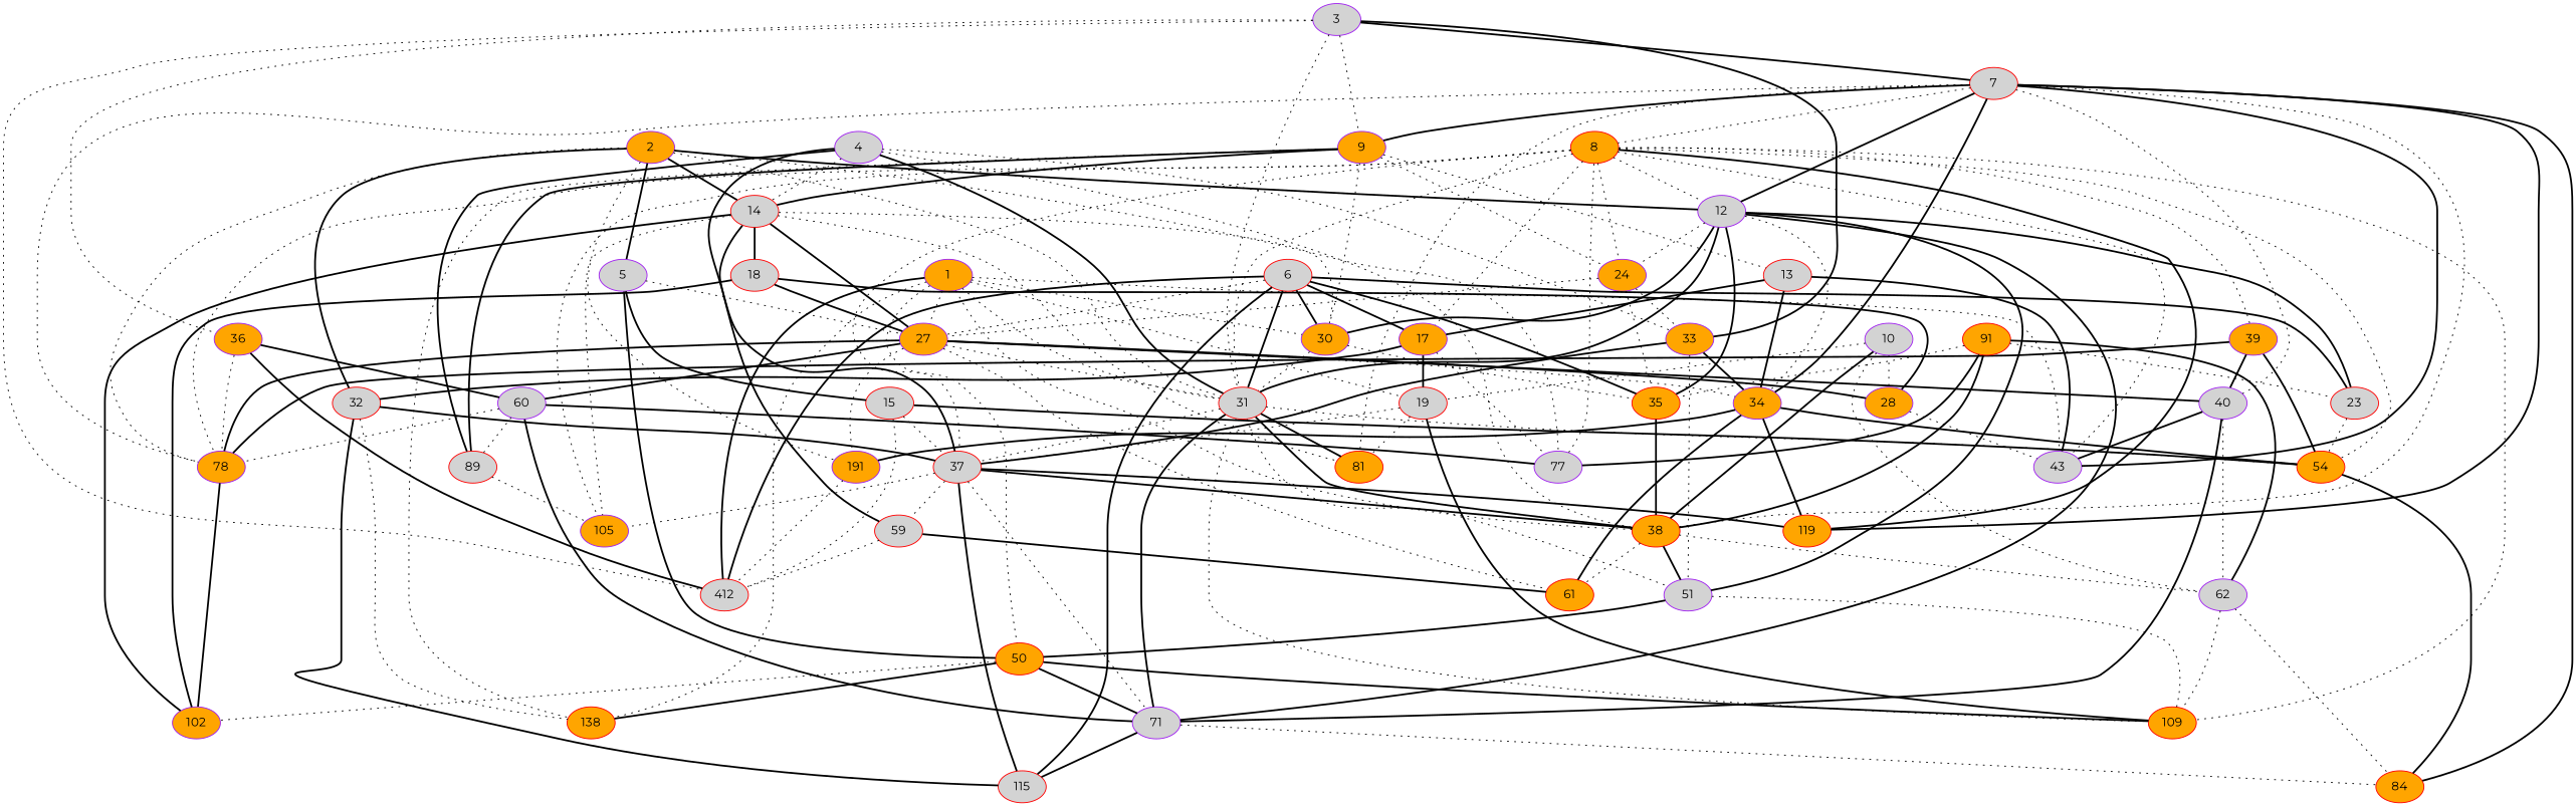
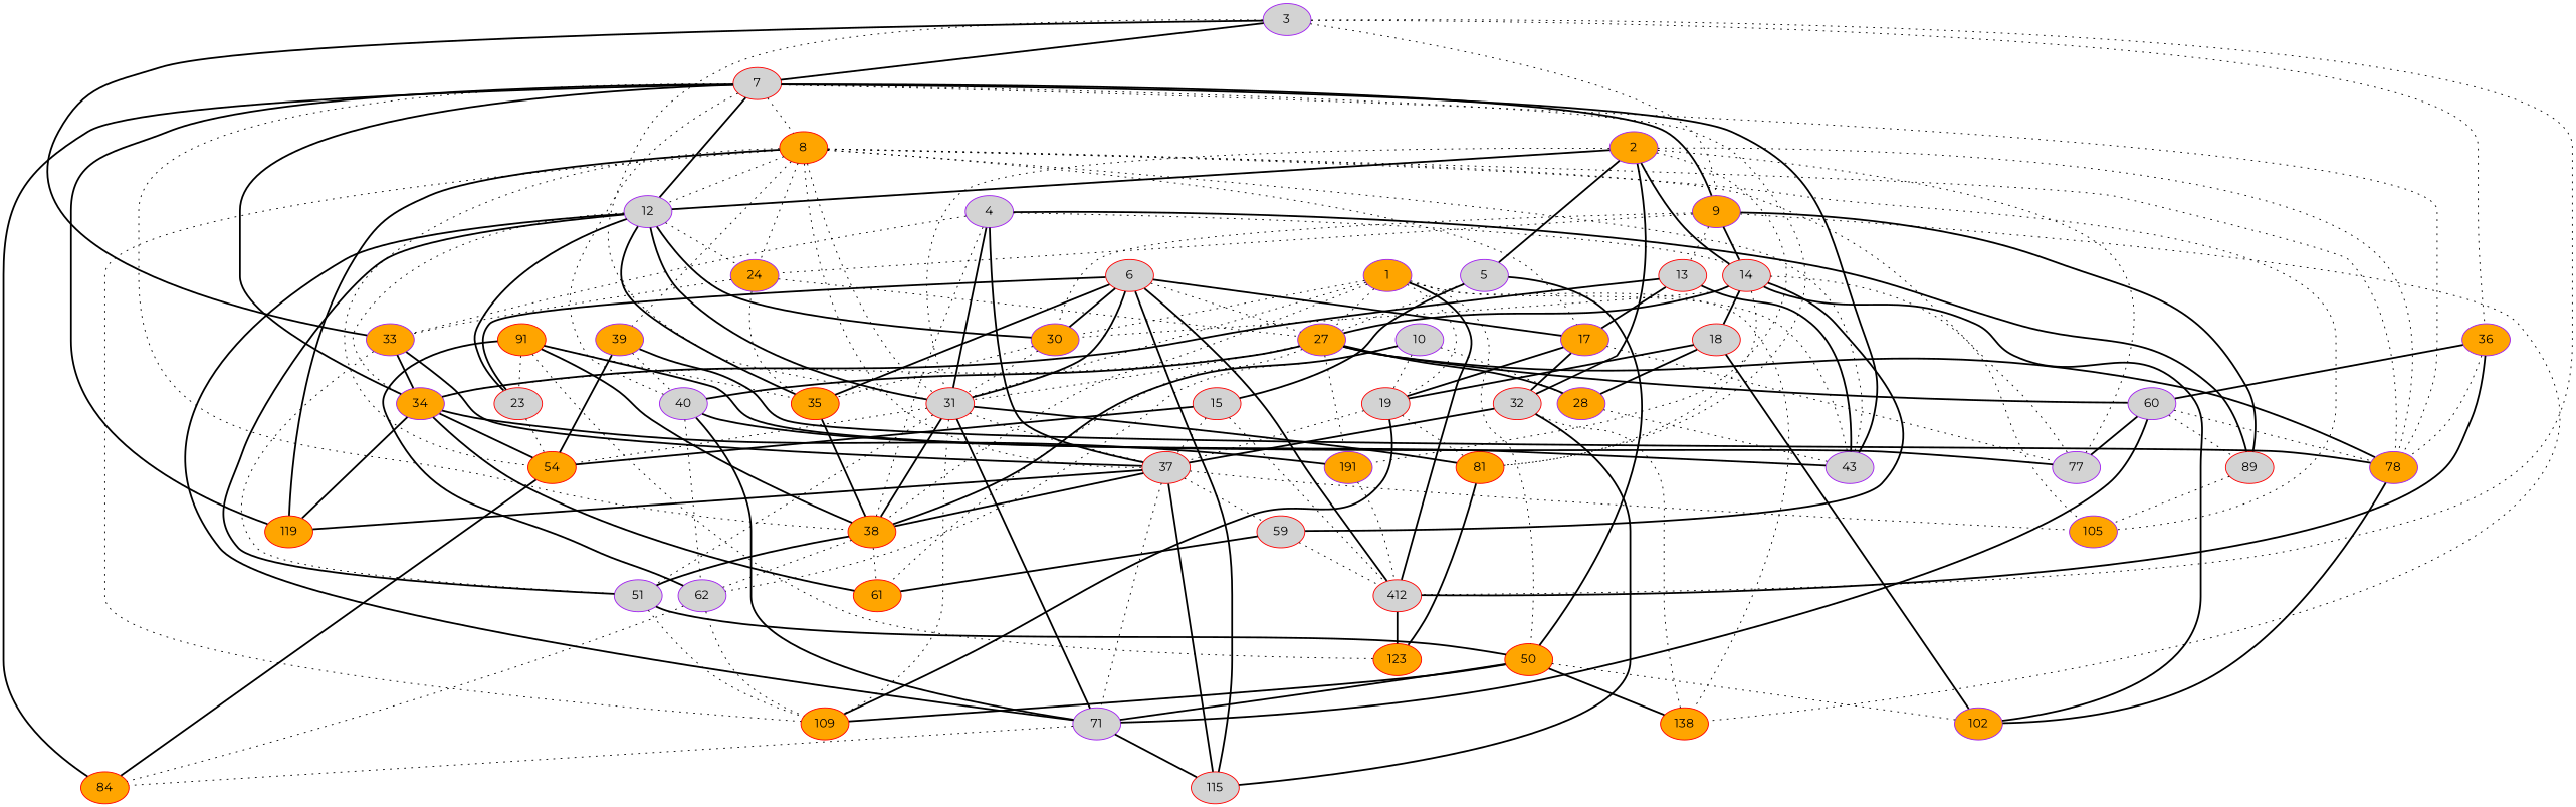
  graph {
    fontname=Montserrat
    node [color=purple fillcolor=orange fontname=Montserrat style=filled]
    edge [fontname=Montserrat style=dotted]
    1 [super="+83+22+93"]
    19 [color=red fillcolor=lightgrey super="+20"]
    27 [super="+55+73+99"]
    30 [super="+91+134"]
    31 [color=red fillcolor=lightgrey super="+44"]
    38 [color=red super="+74+107"]
    43 [fillcolor=lightgrey super="+50"]
    n8 [color=red label=50 super="+95"]
    n9 [color=red label=138]
    n10 [color=red fillcolor=lightgrey label=412 super="+120+139"]
    37 [color=red fillcolor=lightgrey super="+76+46"]
    81 [color=red super="+100"]
    109 [color=red super="+140"]
    78 [super="+103+118"]
    n15 [label=191]
    34 [super="+48+127+53"]
    40 [fillcolor=lightgrey super="+110"]
    28
    60 [fillcolor=lightgrey super="+82"]
    61 [color=red]
    35 [color=red super="+41"]
    54 [color=red super="+113+69"]
    51 [fillcolor=lightgrey super="+63"]
    71 [fillcolor=lightgrey super="+101+80"]
    62 [fillcolor=lightgrey super="+114"]
    102
+   123 [color=red]
    2 [super="+58"]
    5 [fillcolor=lightgrey]
    12 [fillcolor=lightgrey super="+126+64+16"]
    14 [color=red fillcolor=lightgrey super="+79+47"]
    32 [color=red fillcolor=lightgrey super="+116"]
    77 [fillcolor=lightgrey super="+136"]
    15 [color=red fillcolor=lightgrey]
    23 [color=red fillcolor=lightgrey]
    24 [super="+66"]
    105
    18 [color=red fillcolor=lightgrey]
    59 [color=red fillcolor=lightgrey]
    115 [color=red fillcolor=lightgrey]
    3 [fillcolor=lightgrey super="+85"]
    7 [color=red fillcolor=lightgrey super="+29+87+42"]
    9 [super="+57"]
    33 [super="+131"]
    36
    8 [color=red super="+130+67+68+92"]
    84 [color=red]
    119 [color=red]
    89 [color=red fillcolor=lightgrey]
    13 [color=red fillcolor=lightgrey]
    4 [fillcolor=lightgrey super="+94"]
    6 [color=red fillcolor=lightgrey super="+49+11"]
    17 [super="+26"]
    39
    10 [fillcolor=lightgrey]
    n56 [color=red label=91 super="+128"]
    1 -- 19
    1 -- 27 [weight=2]
    1 -- 30
    1 -- 31
    1 -- 38 [weight=2]
    1 -- 43
    1 -- n8 [weight=2]
    1 -- n9
    1 -- n10 [style=bold]
    19 -- 37
    19 -- 81
    19 -- 109 [style=bold]
    27 -- 31
    27 -- 78 [style=bold]
    27 -- n15
    27 -- 34
    27 -- 40 [style=bold]
    27 -- 28 [style=bold]
    27 -- 60 [style=bold]
    27 -- 61
    30 -- 31
    30 -- 35
    31 -- 38 [style=bold]
    31 -- 37
    31 -- 81 [style=bold weight=3]
    31 -- 109
    31 -- 54
    31 -- 51
    31 -- 71 [style=bold]
    38 -- 61
    38 -- 51 [style=bold]
    38 -- 62
    n8 -- n9 [style=bold]
    n8 -- 109 [style=bold]
    n8 -- 71 [style=bold]
    n8 -- 102
+   n10 -- 123 [style=bold]
    37 -- 38 [style=bold]
    37 -- 71
    37 -- 105
    37 -- 59
    37 -- 115 [style=bold]
    37 -- 119 [style=bold]
+   81 -- 123 [style=bold]
    78 -- 102 [style=bold]
    n15 -- n10
    34 -- n15 [style=bold]
    34 -- 61 [style=bold]
    34 -- 54 [style=bold weight=2]
    34 -- 119 [style=bold]
    40 -- 43 [style=bold]
    40 -- 71 [style=bold]
    40 -- 62
    28 -- 43
    60 -- 78
    60 -- 71 [style=bold]
    60 -- 77 [style=bold]
    60 -- 89
    35 -- 38 [style=bold]
    54 -- 84 [style=bold]
    51 -- n8 [style=bold]
    51 -- 109
    71 -- 115 [style=bold]
    71 -- 84
    62 -- 109
    62 -- 84
    2 -- 31
    2 -- 78
    2 -- n15
    2 -- 5 [style=bold]
    2 -- 12 [style=bold]
    2 -- 14 [style=bold]
    2 -- 32 [style=bold]
    2 -- 77
    5 -- 27
    5 -- n8 [style=bold]
    5 -- 15 [style=bold]
    12 -- 30 [style=bold weight=2]
    12 -- 31 [style=bold]
    12 -- 34
    12 -- 35 [style=bold]
    12 -- 51 [style=bold]
    12 -- 71 [style=bold]
    12 -- 23 [style=bold]
    12 -- 24
    14 -- 27 [style=bold]
    14 -- 30
    14 -- 81
    14 -- 102 [style=bold]
    14 -- 105
    14 -- 18 [style=bold]
    14 -- 59 [style=bold]
    32 -- n9
    32 -- 37 [style=bold]
    32 -- 115 [style=bold]
    15 -- n10
    15 -- 37
    15 -- 54 [style=bold]
    23 -- 54
    24 -- 27
    24 -- 35
    24 -- 33
-   18 -- 27 [style=bold]
+   18 -- 19 [style=bold]
    18 -- 28 [style=bold]
    18 -- 102 [style=bold]
    59 -- n10
    59 -- 61 [style=bold]
    3 -- 31
    3 -- n10
    3 -- 7 [style=bold]
    3 -- 9
    3 -- 33 [style=bold]
    3 -- 36
    7 -- 38
    7 -- 43 [style=bold]
    7 -- 81
    7 -- 78
    7 -- 34 [style=bold]
    7 -- 40
    7 -- 12 [style=bold]
    7 -- 9 [style=bold]
    7 -- 8
    7 -- 84 [style=bold]
    7 -- 119 [style=bold]
    9 -- 30
    9 -- n9
    9 -- 14 [style=bold]
    9 -- 24
    9 -- 89 [style=bold]
    9 -- 13
    33 -- 37 [style=bold]
    33 -- 34 [style=bold]
    33 -- 51
    36 -- n10 [style=bold]
    36 -- 78
    36 -- 60 [style=bold]
    8 -- 31
    8 -- 43
    8 -- 37 [weight=2]
    8 -- 109
    8 -- 78
    8 -- 54
    8 -- 12
    8 -- 77 [weight=2]
    8 -- 24
    8 -- 105
    8 -- 119 [style=bold]
    8 -- 17
    8 -- 39
    89 -- 105
    13 -- 43 [style=bold]
    13 -- 34 [style=bold]
    13 -- 17 [style=bold]
    4 -- 31 [style=bold]
    4 -- 38
    4 -- 37 [style=bold]
    4 -- 14
    4 -- 33
    4 -- 89 [style=bold]
    6 -- 27
    6 -- 30 [style=bold]
    6 -- 31 [style=bold]
    6 -- n10 [style=bold]
    6 -- 35 [style=bold]
    6 -- 23 [style=bold]
    6 -- 115 [style=bold]
    6 -- 17 [style=bold]
    17 -- 19 [style=bold weight=2]
    17 -- 32 [style=bold weight=2]
    17 -- 77
    39 -- 78 [style=bold]
-   39 -- 40 [style=bold]
+   39 -- 40
    39 -- 54 [style=bold]
    10 -- 19
    10 -- 38 [style=bold]
    10 -- 28
    10 -- 62
    n56 -- 38 [style=bold]
    n56 -- 35
    n56 -- 62 [style=bold]
+   n56 -- 123
    n56 -- 77 [style=bold]
    n56 -- 23
  }
